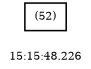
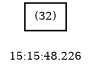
  digraph {
    label="15:15:48.226"
    rankdir=LR
-   n1 [color=black fontcolor=black label="(52)" shape=rectangle style=bold]
+   n1 [color=black fontcolor=black label="(32)" shape=rectangle style=bold]
  }
